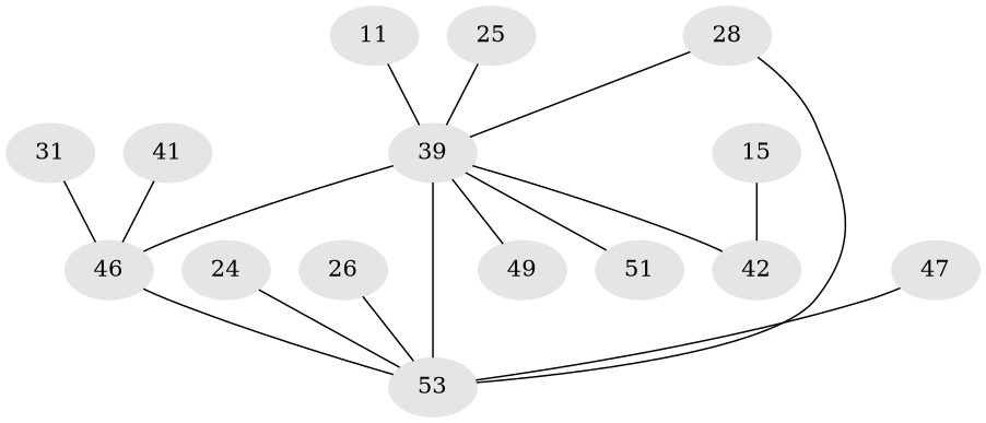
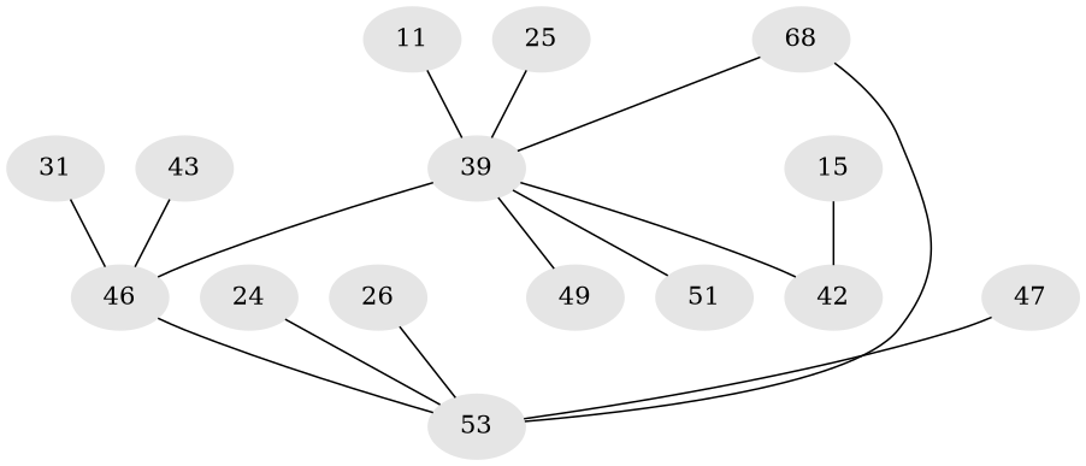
  graph {
    node [color=gray90 style=filled]
    edge [weight=2]
    39 [super="+4+8+36+29"]
    53 [super="+44+50+14+19+52"]
    46 [super="+32+40"]
    42
    49 [super="+34"]
    51 [super="+30"]
    11
    15
    n9 [label=25]
    24
    26
-   28
+   28 [label=68]
    31 [super="+22"]
-   41
+   41 [label=43]
    47 [super="+12"]
-   39 -- 53 [weight=27]
    39 -- 46 [weight=11]
    39 -- 42
    39 -- 49
    39 -- 51 [weight=3]
    46 -- 53 [weight=17]
    11 -- 39
    15 -- 42
    n9 -- 39
    24 -- 53
    26 -- 53
    28 -- 39 [weight=""]
    28 -- 53 [weight=""]
    31 -- 46
    41 -- 46
    47 -- 53
  }
